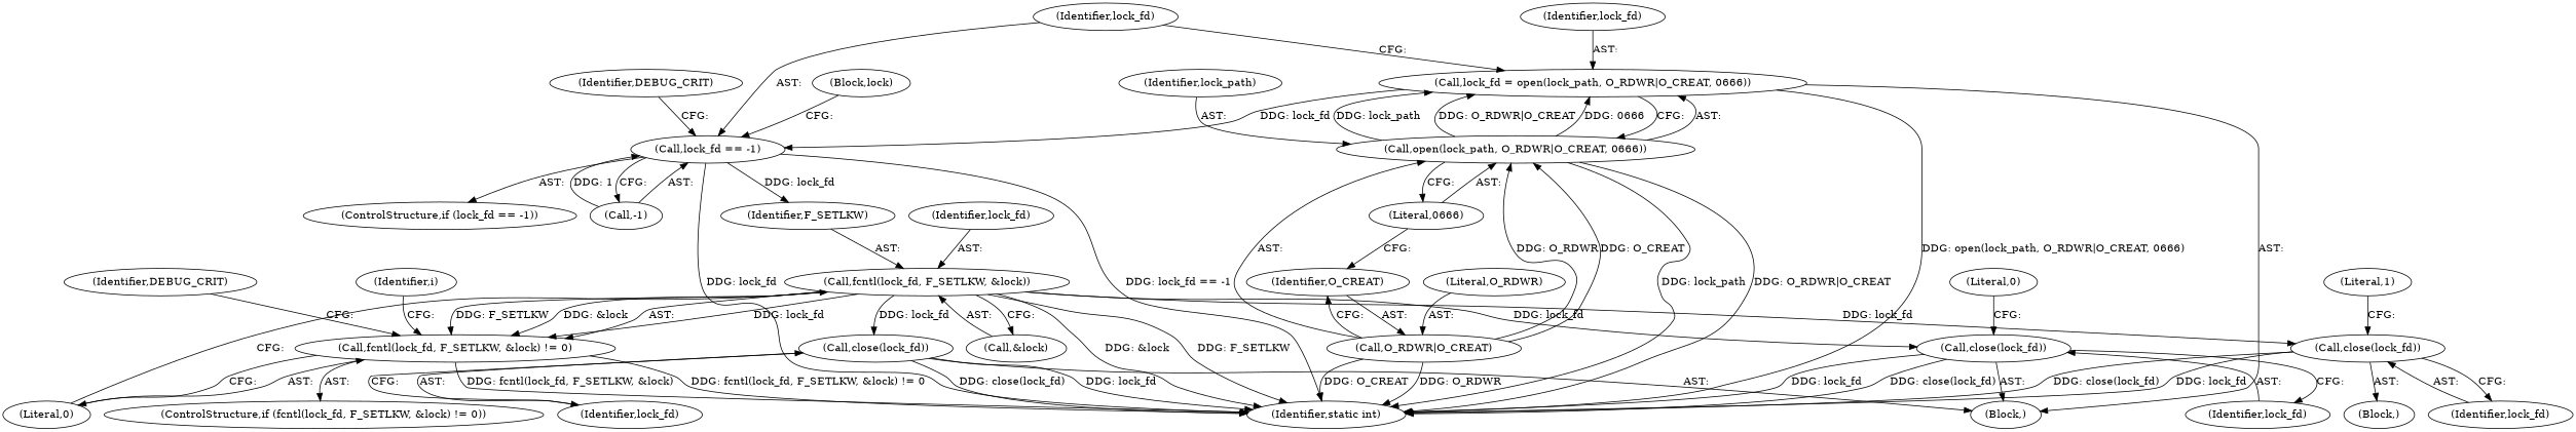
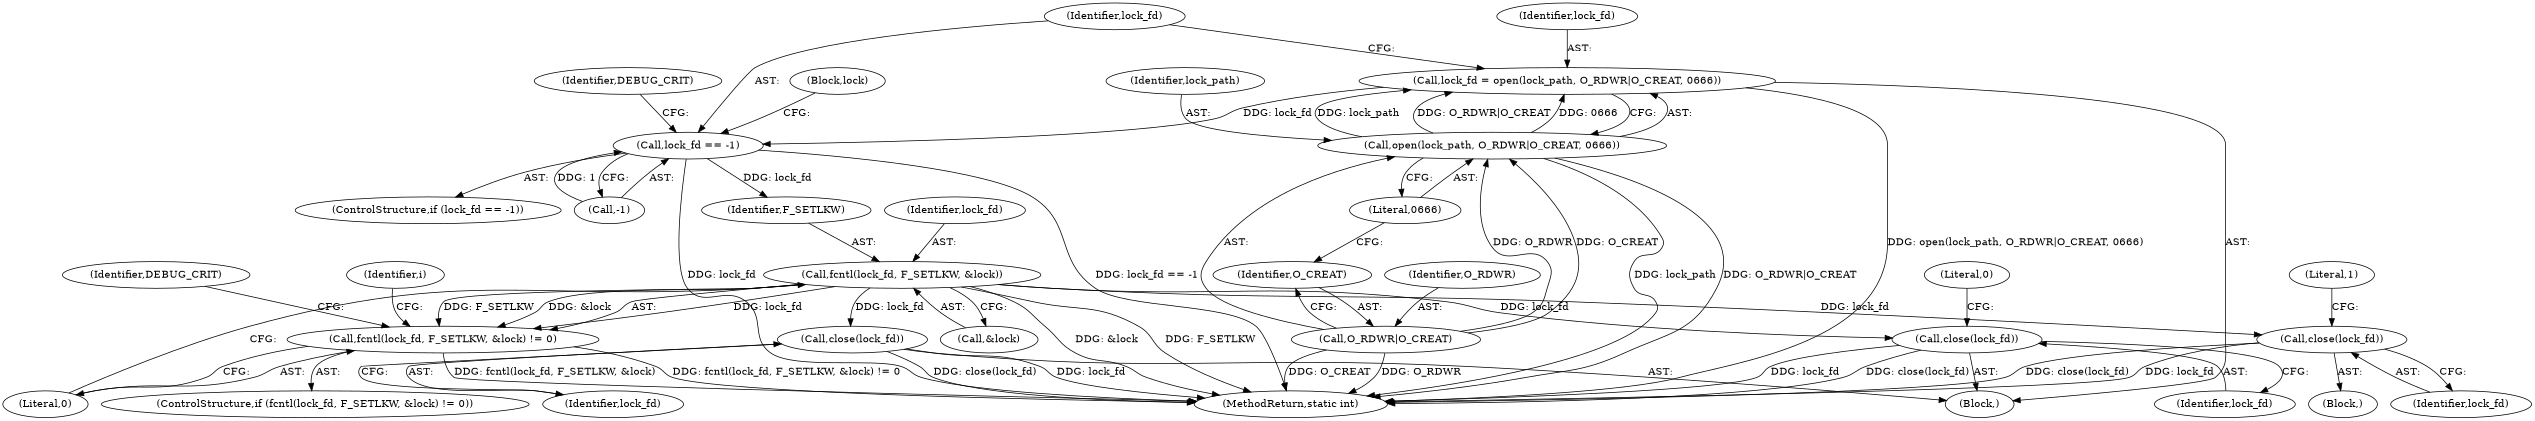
  digraph {
    n1 [label="(Call,lock_fd = open(lock_path, O_RDWR|O_CREAT, 0666))"]
    n2 [label="(Call,open(lock_path, O_RDWR|O_CREAT, 0666))"]
    n3 [label="(Call,lock_fd == -1)"]
-   n4 [label="(Identifier,static int)"]
+   n4 [label="(MethodReturn,static int)"]
    n5 [label="(Block,)"]
    n6 [label="(Literal,0666)"]
    n7 [label="(ControlStructure,if (lock_fd == -1))"]
    n8 [label="(Call,-1)"]
    n9 [label="(Identifier,F_SETLKW)"]
    n10 [label="(Identifier,O_CREAT)"]
    n11 [label="(Call,O_RDWR|O_CREAT)"]
    n12 [label="(Call,fcntl(lock_fd, F_SETLKW, &lock))"]
    n13 [label="(Call,fcntl(lock_fd, F_SETLKW, &lock) != 0)"]
    n14 [label="(Call,close(lock_fd))"]
    n15 [label="(Call,close(lock_fd))"]
    n16 [label="(Call,close(lock_fd))"]
    n17 [label="(Call,&lock)"]
    n18 [label="(Literal,0)"]
    n19 [label="(ControlStructure,if (fcntl(lock_fd, F_SETLKW, &lock) != 0))"]
    n20 [label="(Block,)"]
    n21 [label="(Identifier,lock_fd)"]
    n22 [label="(Identifier,lock_fd)"]
    n23 [label="(Identifier,lock_fd)"]
    n24 [label="(Literal,0)"]
    n25 [label="(Identifier,DEBUG_CRIT)"]
    n26 [label="(Literal,1)"]
    n27 [label="(Identifier,DEBUG_CRIT)"]
-   n28 [label="(Literal,O_RDWR)"]
+   n28 [label="(Identifier,O_RDWR)"]
    n29 [label="(Identifier,lock_fd)"]
    n30 [label="(Identifier,lock_fd)"]
    n31 [label="(Identifier,lock_path)"]
    n32 [label="(Identifier,lock_fd)"]
    n33 [label="(Block,lock)"]
    n34 [label="(Identifier,i)"]
    n1 -> n2 [label="CFG: "]
    n1 -> n3 [label="DDG: lock_fd"]
    n1 -> n4 [label="DDG: open(lock_path, O_RDWR|O_CREAT, 0666)"]
    n1 -> n5 [label="AST: "]
    n2 -> n1 [label="AST: "]
    n2 -> n1 [label="DDG: lock_path"]
    n2 -> n1 [label="DDG: O_RDWR|O_CREAT"]
    n2 -> n1 [label="DDG: 0666"]
    n2 -> n4 [label="DDG: lock_path"]
    n2 -> n4 [label="DDG: O_RDWR|O_CREAT"]
    n2 -> n6 [label="CFG: "]
    n3 -> n4 [label="DDG: lock_fd"]
    n3 -> n4 [label="DDG: lock_fd == -1"]
    n3 -> n7 [label="AST: "]
    n3 -> n8 [label="CFG: "]
    n3 -> n9 [label="DDG: lock_fd"]
    n6 -> n2 [label="AST: "]
    n6 -> n10 [label="CFG: "]
    n8 -> n3 [label="AST: "]
    n8 -> n3 [label="DDG: 1"]
    n9 -> n12 [label="AST: "]
    n10 -> n11 [label="AST: "]
    n11 -> n2 [label="AST: "]
    n11 -> n2 [label="DDG: O_RDWR"]
    n11 -> n2 [label="DDG: O_CREAT"]
    n11 -> n4 [label="DDG: O_RDWR"]
    n11 -> n4 [label="DDG: O_CREAT"]
    n11 -> n10 [label="CFG: "]
    n12 -> n4 [label="DDG: &lock"]
    n12 -> n4 [label="DDG: F_SETLKW"]
    n12 -> n13 [label="AST: "]
    n12 -> n13 [label="DDG: lock_fd"]
    n12 -> n13 [label="DDG: F_SETLKW"]
    n12 -> n13 [label="DDG: &lock"]
    n12 -> n14 [label="DDG: lock_fd"]
    n12 -> n15 [label="DDG: lock_fd"]
    n12 -> n16 [label="DDG: lock_fd"]
    n12 -> n17 [label="CFG: "]
    n13 -> n4 [label="DDG: fcntl(lock_fd, F_SETLKW, &lock)"]
    n13 -> n4 [label="DDG: fcntl(lock_fd, F_SETLKW, &lock) != 0"]
    n13 -> n18 [label="CFG: "]
    n13 -> n19 [label="AST: "]
    n14 -> n4 [label="DDG: close(lock_fd)"]
    n14 -> n4 [label="DDG: lock_fd"]
    n14 -> n20 [label="AST: "]
    n14 -> n21 [label="CFG: "]
    n15 -> n4 [label="DDG: close(lock_fd)"]
    n15 -> n4 [label="DDG: lock_fd"]
    n15 -> n5 [label="AST: "]
    n15 -> n22 [label="CFG: "]
    n16 -> n4 [label="DDG: lock_fd"]
    n16 -> n4 [label="DDG: close(lock_fd)"]
    n16 -> n5 [label="AST: "]
    n16 -> n23 [label="CFG: "]
    n17 -> n12 [label="AST: "]
    n18 -> n12 [label="CFG: "]
    n18 -> n13 [label="AST: "]
    n21 -> n14 [label="AST: "]
    n22 -> n15 [label="AST: "]
    n23 -> n16 [label="AST: "]
    n24 -> n15 [label="CFG: "]
    n25 -> n3 [label="CFG: "]
    n26 -> n14 [label="CFG: "]
    n27 -> n13 [label="CFG: "]
    n28 -> n11 [label="AST: "]
    n29 -> n1 [label="CFG: "]
    n29 -> n3 [label="AST: "]
    n30 -> n12 [label="AST: "]
    n31 -> n2 [label="AST: "]
    n32 -> n1 [label="AST: "]
    n33 -> n3 [label="CFG: "]
    n34 -> n13 [label="CFG: "]
  }
